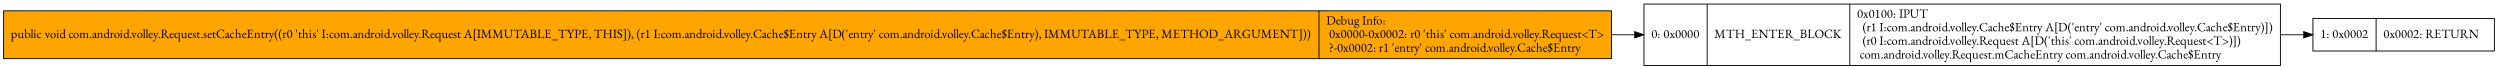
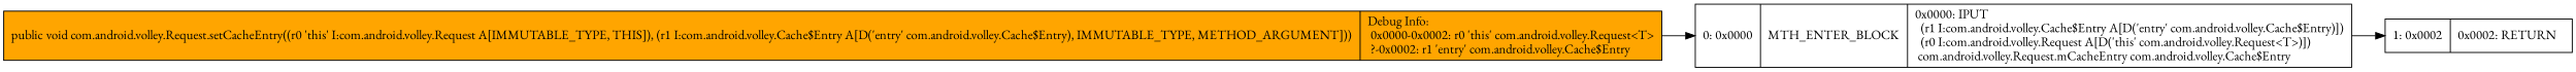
  digraph {
    rankdir=LR
    fontname="EB Garamond"
    node [shape=record style=filled fillcolor=white fontname="EB Garamond"]
    edge [fontname="EB Garamond"]
-   n1 [label="{0\:\ 0x0000|MTH_ENTER_BLOCK\l|0x0100: IPUT  \l  (r1 I:com.android.volley.Cache$Entry A[D('entry' com.android.volley.Cache$Entry)])\l  (r0 I:com.android.volley.Request A[D('this' com.android.volley.Request\<T\>)])\l com.android.volley.Request.mCacheEntry com.android.volley.Cache$Entry \l}"]
+   n1 [label="{0\:\ 0x0000|MTH_ENTER_BLOCK\l|0x0000: IPUT  \l  (r1 I:com.android.volley.Cache$Entry A[D('entry' com.android.volley.Cache$Entry)])\l  (r0 I:com.android.volley.Request A[D('this' com.android.volley.Request\<T\>)])\l com.android.volley.Request.mCacheEntry com.android.volley.Cache$Entry \l}"]
    n2 [label="{1\:\ 0x0002|0x0002: RETURN   \l}"]
    n3 [label="{public void com.android.volley.Request.setCacheEntry((r0 'this' I:com.android.volley.Request A[IMMUTABLE_TYPE, THIS]), (r1 I:com.android.volley.Cache$Entry A[D('entry' com.android.volley.Cache$Entry), IMMUTABLE_TYPE, METHOD_ARGUMENT]))  | Debug Info:\l  0x0000\-0x0002: r0 'this' com.android.volley.Request\<T\>\l  ?\-0x0002: r1 'entry' com.android.volley.Cache$Entry\l}" fillcolor=orange]
    n1 -> n2
    n3 -> n1
  }
